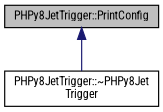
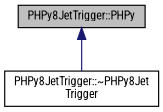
  digraph {
    rankdir=TB
    fontname="Roboto Condensed"
    node [color=black fontname="Roboto Condensed" fontsize=10 shape=record]
-   n1 [fillcolor=grey75 fontcolor=black height=0.2 label="PHPy8JetTrigger::PrintConfig" style=filled width=0.4]
+   n1 [fillcolor=grey75 fontcolor=black height=0.2 label="PHPy8JetTrigger::PHPy" style=filled width=0.4]
    n2 [height=0.2 label="PHPy8JetTrigger::~PHPy8Jet\lTrigger" width=0.4]
    n1 -> n2 [color=midnightblue dir=back fontname="Roboto Condensed" fontsize=10 labelfontname=FreeSans labelfontsize=10 style=solid]
  }
